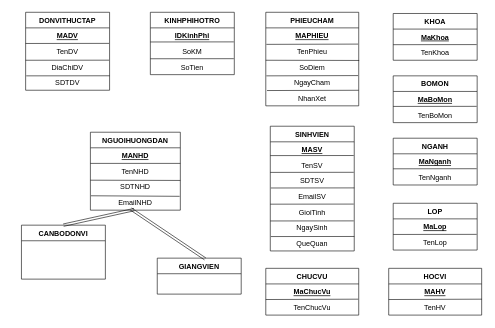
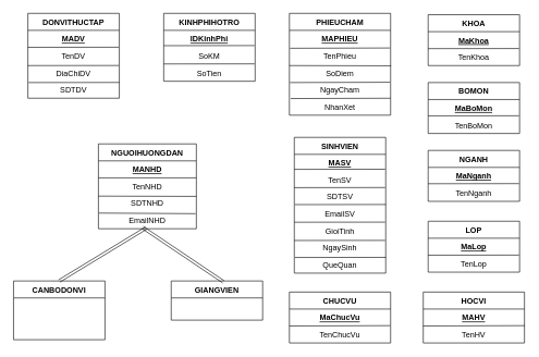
  <mxCell id="0" />
  <mxCell id="1" parent="0" />
  <mxCell id="2" value="DONVITHUCTAP" style="swimlane;fontStyle=1;childLayout=stackLayout;horizontal=1;startSize=26;fillColor=none;horizontalStack=0;resizeParent=1;resizeParentMax=0;resizeLast=0;collapsible=1;marginBottom=0;" parent="1" vertex="1"><mxGeometry x="42" y="20" width="140" height="130" as="geometry" /></mxCell>
  <mxCell id="3" value="MADV" style="text;strokeColor=none;fillColor=none;align=center;verticalAlign=top;spacingLeft=4;spacingRight=4;overflow=hidden;rotatable=0;points=[[0,0.5],[1,0.5]];portConstraint=eastwest;fontStyle=5" parent="2" vertex="1"><mxGeometry y="26" width="140" height="26" as="geometry" /></mxCell>
  <mxCell id="4" value="TenDV" style="text;strokeColor=none;fillColor=none;align=center;verticalAlign=top;spacingLeft=4;spacingRight=4;overflow=hidden;rotatable=0;points=[[0,0.5],[1,0.5]];portConstraint=eastwest;" parent="2" vertex="1"><mxGeometry y="52" width="140" height="26" as="geometry" /></mxCell>
  <mxCell id="5" value="" style="endArrow=none;html=1;entryX=0.994;entryY=0.687;entryDx=0;entryDy=0;entryPerimeter=0;" edge="1" parent="2"><mxGeometry width="50" height="50" relative="1" as="geometry"><mxPoint y="52" as="sourcePoint" /><mxPoint x="139.16" y="51.862" as="targetPoint" /></mxGeometry></mxCell>
  <mxCell id="6" value="DiaChiDV" style="text;strokeColor=none;fillColor=none;align=center;verticalAlign=top;spacingLeft=4;spacingRight=4;overflow=hidden;rotatable=0;points=[[0,0.5],[1,0.5]];portConstraint=eastwest;" parent="2" vertex="1"><mxGeometry y="78" width="140" height="26" as="geometry" /></mxCell>
  <mxCell id="7" value="SDTDV" style="text;strokeColor=none;fillColor=none;align=center;verticalAlign=top;spacingLeft=4;spacingRight=4;overflow=hidden;rotatable=0;points=[[0,0.5],[1,0.5]];portConstraint=eastwest;" parent="2" vertex="1"><mxGeometry y="104" width="140" height="26" as="geometry" /></mxCell>
  <mxCell id="8" value="NGUOIHUONGDAN" style="swimlane;fontStyle=1;childLayout=stackLayout;horizontal=1;startSize=26;fillColor=none;horizontalStack=0;resizeParent=1;resizeParentMax=0;resizeLast=0;collapsible=1;marginBottom=0;" parent="1" vertex="1"><mxGeometry x="150" y="220" width="150" height="130" as="geometry" /></mxCell>
  <mxCell id="9" value="MANHD" style="text;strokeColor=none;fillColor=none;align=center;verticalAlign=top;spacingLeft=4;spacingRight=4;overflow=hidden;rotatable=0;points=[[0,0.5],[1,0.5]];portConstraint=eastwest;fontStyle=5" parent="8" vertex="1"><mxGeometry y="26" width="150" height="26" as="geometry" /></mxCell>
  <mxCell id="10" value="" style="endArrow=none;html=1;" edge="1" parent="8"><mxGeometry width="50" height="50" relative="1" as="geometry"><mxPoint y="52" as="sourcePoint" /><mxPoint x="150" y="52" as="targetPoint" /></mxGeometry></mxCell>
  <mxCell id="11" value="" style="endArrow=none;html=1;entryX=1;entryY=0.093;entryDx=0;entryDy=0;entryPerimeter=0;" edge="1" parent="8" target="14"><mxGeometry width="50" height="50" relative="1" as="geometry"><mxPoint y="80" as="sourcePoint" /><mxPoint x="139.16" y="79.862" as="targetPoint" /></mxGeometry></mxCell>
  <mxCell id="12" value="" style="endArrow=none;html=1;entryX=0.992;entryY=0.111;entryDx=0;entryDy=0;entryPerimeter=0;" edge="1" parent="8" target="15"><mxGeometry width="50" height="50" relative="1" as="geometry"><mxPoint x="1" y="106" as="sourcePoint" /><mxPoint x="148" y="105" as="targetPoint" /></mxGeometry></mxCell>
  <mxCell id="13" value="TenNHD" style="text;strokeColor=none;fillColor=none;align=center;verticalAlign=top;spacingLeft=4;spacingRight=4;overflow=hidden;rotatable=0;points=[[0,0.5],[1,0.5]];portConstraint=eastwest;" parent="8" vertex="1"><mxGeometry y="52" width="150" height="26" as="geometry" /></mxCell>
  <mxCell id="14" value="SDTNHD" style="text;strokeColor=none;fillColor=none;align=center;verticalAlign=top;spacingLeft=4;spacingRight=4;overflow=hidden;rotatable=0;points=[[0,0.5],[1,0.5]];portConstraint=eastwest;" parent="8" vertex="1"><mxGeometry y="78" width="150" height="26" as="geometry" /></mxCell>
  <mxCell id="15" value="EmailNHD" style="text;strokeColor=none;fillColor=none;align=center;verticalAlign=top;spacingLeft=4;spacingRight=4;overflow=hidden;rotatable=0;points=[[0,0.5],[1,0.5]];portConstraint=eastwest;" parent="8" vertex="1"><mxGeometry y="104" width="150" height="26" as="geometry" /></mxCell>
  <mxCell id="16" value="KINHPHIHOTRO" style="swimlane;fontStyle=1;childLayout=stackLayout;horizontal=1;startSize=26;fillColor=none;horizontalStack=0;resizeParent=1;resizeParentMax=0;resizeLast=0;collapsible=1;marginBottom=0;" parent="1" vertex="1"><mxGeometry x="250" y="20" width="140" height="104" as="geometry" /></mxCell>
  <mxCell id="17" value="IDKinhPhi" style="text;strokeColor=none;fillColor=none;align=center;verticalAlign=top;spacingLeft=4;spacingRight=4;overflow=hidden;rotatable=0;points=[[0,0.5],[1,0.5]];portConstraint=eastwest;fontStyle=5" parent="16" vertex="1"><mxGeometry y="26" width="140" height="26" as="geometry" /></mxCell>
  <mxCell id="18" value="" style="endArrow=none;html=1;entryX=0.994;entryY=0.687;entryDx=0;entryDy=0;entryPerimeter=0;" edge="1" parent="16"><mxGeometry width="50" height="50" relative="1" as="geometry"><mxPoint y="49.5" as="sourcePoint" /><mxPoint x="139.16" y="49.362" as="targetPoint" /></mxGeometry></mxCell>
  <mxCell id="19" value="" style="endArrow=none;html=1;entryX=0.994;entryY=0.687;entryDx=0;entryDy=0;entryPerimeter=0;" edge="1" parent="16"><mxGeometry width="50" height="50" relative="1" as="geometry"><mxPoint y="77.5" as="sourcePoint" /><mxPoint x="139.16" y="77.362" as="targetPoint" /></mxGeometry></mxCell>
  <mxCell id="20" value="SoKM" style="text;strokeColor=none;fillColor=none;align=center;verticalAlign=top;spacingLeft=4;spacingRight=4;overflow=hidden;rotatable=0;points=[[0,0.5],[1,0.5]];portConstraint=eastwest;" parent="16" vertex="1"><mxGeometry y="52" width="140" height="26" as="geometry" /></mxCell>
  <mxCell id="21" value="SoTien" style="text;strokeColor=none;fillColor=none;align=center;verticalAlign=top;spacingLeft=4;spacingRight=4;overflow=hidden;rotatable=0;points=[[0,0.5],[1,0.5]];portConstraint=eastwest;" parent="16" vertex="1"><mxGeometry y="78" width="140" height="26" as="geometry" /></mxCell>
  <mxCell id="22" value="SINHVIEN" style="swimlane;fontStyle=1;childLayout=stackLayout;horizontal=1;startSize=26;fillColor=none;horizontalStack=0;resizeParent=1;resizeParentMax=0;resizeLast=0;collapsible=1;marginBottom=0;" parent="1" vertex="1"><mxGeometry x="450" y="210" width="140" height="208" as="geometry" /></mxCell>
  <mxCell id="23" value="MASV" style="text;strokeColor=none;fillColor=none;align=center;verticalAlign=top;spacingLeft=4;spacingRight=4;overflow=hidden;rotatable=0;points=[[0,0.5],[1,0.5]];portConstraint=eastwest;fontStyle=5" parent="22" vertex="1"><mxGeometry y="26" width="140" height="26" as="geometry" /></mxCell>
  <mxCell id="24" value="TenSV" style="text;strokeColor=none;fillColor=none;align=center;verticalAlign=top;spacingLeft=4;spacingRight=4;overflow=hidden;rotatable=0;points=[[0,0.5],[1,0.5]];portConstraint=eastwest;" parent="22" vertex="1"><mxGeometry y="52" width="140" height="26" as="geometry" /></mxCell>
  <mxCell id="25" value="SDTSV" style="text;strokeColor=none;fillColor=none;align=center;verticalAlign=top;spacingLeft=4;spacingRight=4;overflow=hidden;rotatable=0;points=[[0,0.5],[1,0.5]];portConstraint=eastwest;" parent="22" vertex="1"><mxGeometry y="78" width="140" height="26" as="geometry" /></mxCell>
  <mxCell id="26" value="" style="endArrow=none;html=1;entryX=0.994;entryY=0.687;entryDx=0;entryDy=0;entryPerimeter=0;" edge="1" parent="22"><mxGeometry width="50" height="50" relative="1" as="geometry"><mxPoint y="49" as="sourcePoint" /><mxPoint x="139.16" y="48.862" as="targetPoint" /></mxGeometry></mxCell>
  <mxCell id="27" value="" style="endArrow=none;html=1;entryX=0.994;entryY=0.687;entryDx=0;entryDy=0;entryPerimeter=0;" edge="1" parent="22"><mxGeometry width="50" height="50" relative="1" as="geometry"><mxPoint y="77" as="sourcePoint" /><mxPoint x="139.16" y="76.862" as="targetPoint" /></mxGeometry></mxCell>
  <mxCell id="28" value="" style="endArrow=none;html=1;entryX=0.994;entryY=0.687;entryDx=0;entryDy=0;entryPerimeter=0;" edge="1" parent="22"><mxGeometry width="50" height="50" relative="1" as="geometry"><mxPoint x="1" y="103" as="sourcePoint" /><mxPoint x="140.16" y="102.862" as="targetPoint" /></mxGeometry></mxCell>
  <mxCell id="29" value="EmailSV" style="text;strokeColor=none;fillColor=none;align=center;verticalAlign=top;spacingLeft=4;spacingRight=4;overflow=hidden;rotatable=0;points=[[0,0.5],[1,0.5]];portConstraint=eastwest;" parent="22" vertex="1"><mxGeometry y="104" width="140" height="26" as="geometry" /></mxCell>
  <mxCell id="30" value="" style="endArrow=none;html=1;entryX=0.994;entryY=0.687;entryDx=0;entryDy=0;entryPerimeter=0;" edge="1" parent="22"><mxGeometry width="50" height="50" relative="1" as="geometry"><mxPoint y="130" as="sourcePoint" /><mxPoint x="139.16" y="129.862" as="targetPoint" /></mxGeometry></mxCell>
  <mxCell id="31" value="" style="endArrow=none;html=1;entryX=0.994;entryY=0.687;entryDx=0;entryDy=0;entryPerimeter=0;" edge="1" parent="22"><mxGeometry width="50" height="50" relative="1" as="geometry"><mxPoint y="158" as="sourcePoint" /><mxPoint x="139.16" y="157.862" as="targetPoint" /></mxGeometry></mxCell>
  <mxCell id="32" value="" style="endArrow=none;html=1;entryX=0.994;entryY=0.687;entryDx=0;entryDy=0;entryPerimeter=0;" edge="1" parent="22"><mxGeometry width="50" height="50" relative="1" as="geometry"><mxPoint x="1" y="184" as="sourcePoint" /><mxPoint x="140.16" y="183.862" as="targetPoint" /></mxGeometry></mxCell>
  <mxCell id="33" value="GioiTinh" style="text;strokeColor=none;fillColor=none;align=center;verticalAlign=top;spacingLeft=4;spacingRight=4;overflow=hidden;rotatable=0;points=[[0,0.5],[1,0.5]];portConstraint=eastwest;" parent="22" vertex="1"><mxGeometry y="130" width="140" height="26" as="geometry" /></mxCell>
  <mxCell id="34" value="NgaySinh" style="text;strokeColor=none;fillColor=none;align=center;verticalAlign=top;spacingLeft=4;spacingRight=4;overflow=hidden;rotatable=0;points=[[0,0.5],[1,0.5]];portConstraint=eastwest;" parent="22" vertex="1"><mxGeometry y="156" width="140" height="26" as="geometry" /></mxCell>
  <mxCell id="35" value="QueQuan" style="text;strokeColor=none;fillColor=none;align=center;verticalAlign=top;spacingLeft=4;spacingRight=4;overflow=hidden;rotatable=0;points=[[0,0.5],[1,0.5]];portConstraint=eastwest;" parent="22" vertex="1"><mxGeometry y="182" width="140" height="26" as="geometry" /></mxCell>
  <mxCell id="36" value="GIANGVIEN" style="swimlane;fontStyle=1;childLayout=stackLayout;horizontal=1;startSize=26;fillColor=none;horizontalStack=0;resizeParent=1;resizeParentMax=0;resizeLast=0;collapsible=1;marginBottom=0;" parent="1" vertex="1"><mxGeometry x="261.5" y="430" width="140" height="60" as="geometry" /></mxCell>
  <mxCell id="37" value="LOP" style="swimlane;fontStyle=1;childLayout=stackLayout;horizontal=1;startSize=26;fillColor=none;horizontalStack=0;resizeParent=1;resizeParentMax=0;resizeLast=0;collapsible=1;marginBottom=0;" parent="1" vertex="1"><mxGeometry x="655" y="338.5" width="140" height="78" as="geometry" /></mxCell>
  <mxCell id="38" value="MaLop" style="text;strokeColor=none;fillColor=none;align=center;verticalAlign=top;spacingLeft=4;spacingRight=4;overflow=hidden;rotatable=0;points=[[0,0.5],[1,0.5]];portConstraint=eastwest;fontStyle=5" parent="37" vertex="1"><mxGeometry y="26" width="140" height="26" as="geometry" /></mxCell>
  <mxCell id="39" value="" style="endArrow=none;html=1;entryX=0.994;entryY=0.687;entryDx=0;entryDy=0;entryPerimeter=0;" edge="1" parent="37"><mxGeometry width="50" height="50" relative="1" as="geometry"><mxPoint y="52" as="sourcePoint" /><mxPoint x="139.16" y="51.862" as="targetPoint" /></mxGeometry></mxCell>
  <mxCell id="40" value="TenLop" style="text;strokeColor=none;fillColor=none;align=center;verticalAlign=top;spacingLeft=4;spacingRight=4;overflow=hidden;rotatable=0;points=[[0,0.5],[1,0.5]];portConstraint=eastwest;" parent="37" vertex="1"><mxGeometry y="52" width="140" height="26" as="geometry" /></mxCell>
  <mxCell id="41" value="NGANH" style="swimlane;fontStyle=1;childLayout=stackLayout;horizontal=1;startSize=26;fillColor=none;horizontalStack=0;resizeParent=1;resizeParentMax=0;resizeLast=0;collapsible=1;marginBottom=0;" parent="1" vertex="1"><mxGeometry x="655" y="230" width="140" height="78" as="geometry" /></mxCell>
  <mxCell id="42" value="MaNganh" style="text;strokeColor=none;fillColor=none;align=center;verticalAlign=top;spacingLeft=4;spacingRight=4;overflow=hidden;rotatable=0;points=[[0,0.5],[1,0.5]];portConstraint=eastwest;fontStyle=5" parent="41" vertex="1"><mxGeometry y="26" width="140" height="26" as="geometry" /></mxCell>
  <mxCell id="43" value="" style="endArrow=none;html=1;entryX=0.994;entryY=0.687;entryDx=0;entryDy=0;entryPerimeter=0;" edge="1" parent="41"><mxGeometry width="50" height="50" relative="1" as="geometry"><mxPoint y="51" as="sourcePoint" /><mxPoint x="139.16" y="50.862" as="targetPoint" /></mxGeometry></mxCell>
  <mxCell id="44" value="TenNganh" style="text;strokeColor=none;fillColor=none;align=center;verticalAlign=top;spacingLeft=4;spacingRight=4;overflow=hidden;rotatable=0;points=[[0,0.5],[1,0.5]];portConstraint=eastwest;" parent="41" vertex="1"><mxGeometry y="52" width="140" height="26" as="geometry" /></mxCell>
  <mxCell id="45" value="BOMON" style="swimlane;fontStyle=1;childLayout=stackLayout;horizontal=1;startSize=26;fillColor=none;horizontalStack=0;resizeParent=1;resizeParentMax=0;resizeLast=0;collapsible=1;marginBottom=0;" parent="1" vertex="1"><mxGeometry x="655" y="126" width="140" height="78" as="geometry" /></mxCell>
  <mxCell id="46" value="MaBoMon" style="text;strokeColor=none;fillColor=none;align=center;verticalAlign=top;spacingLeft=4;spacingRight=4;overflow=hidden;rotatable=0;points=[[0,0.5],[1,0.5]];portConstraint=eastwest;fontStyle=5" parent="45" vertex="1"><mxGeometry y="26" width="140" height="26" as="geometry" /></mxCell>
  <mxCell id="47" value="" style="endArrow=none;html=1;entryX=0.994;entryY=0.687;entryDx=0;entryDy=0;entryPerimeter=0;" edge="1" parent="45"><mxGeometry width="50" height="50" relative="1" as="geometry"><mxPoint y="51" as="sourcePoint" /><mxPoint x="139.16" y="50.862" as="targetPoint" /></mxGeometry></mxCell>
  <mxCell id="48" value="TenBoMon" style="text;strokeColor=none;fillColor=none;align=center;verticalAlign=top;spacingLeft=4;spacingRight=4;overflow=hidden;rotatable=0;points=[[0,0.5],[1,0.5]];portConstraint=eastwest;" parent="45" vertex="1"><mxGeometry y="52" width="140" height="26" as="geometry" /></mxCell>
  <mxCell id="49" value="KHOA" style="swimlane;fontStyle=1;childLayout=stackLayout;horizontal=1;startSize=26;fillColor=none;horizontalStack=0;resizeParent=1;resizeParentMax=0;resizeLast=0;collapsible=1;marginBottom=0;" parent="1" vertex="1"><mxGeometry x="655" y="22" width="140" height="78" as="geometry" /></mxCell>
  <mxCell id="50" value="MaKhoa" style="text;strokeColor=none;fillColor=none;align=center;verticalAlign=top;spacingLeft=4;spacingRight=4;overflow=hidden;rotatable=0;points=[[0,0.5],[1,0.5]];portConstraint=eastwest;fontStyle=5" parent="49" vertex="1"><mxGeometry y="26" width="140" height="26" as="geometry" /></mxCell>
  <mxCell id="51" value="" style="endArrow=none;html=1;entryX=0.994;entryY=0.687;entryDx=0;entryDy=0;entryPerimeter=0;" edge="1" parent="49"><mxGeometry width="50" height="50" relative="1" as="geometry"><mxPoint y="52" as="sourcePoint" /><mxPoint x="139.16" y="51.862" as="targetPoint" /></mxGeometry></mxCell>
  <mxCell id="52" value="TenKhoa" style="text;strokeColor=none;fillColor=none;align=center;verticalAlign=top;spacingLeft=4;spacingRight=4;overflow=hidden;rotatable=0;points=[[0,0.5],[1,0.5]];portConstraint=eastwest;" parent="49" vertex="1"><mxGeometry y="52" width="140" height="26" as="geometry" /></mxCell>
- <mxCell id="53" value="CANBODONVI" style="swimlane;fontStyle=1;childLayout=stackLayout;horizontal=1;startSize=26;fillColor=none;horizontalStack=0;resizeParent=1;resizeParentMax=0;resizeLast=0;collapsible=1;marginBottom=0;" parent="1" vertex="1"><mxGeometry x="35" y="375" width="140" height="90" as="geometry" /></mxCell>
+ <mxCell id="53" value="CANBODONVI" style="swimlane;fontStyle=1;childLayout=stackLayout;horizontal=1;startSize=26;fillColor=none;horizontalStack=0;resizeParent=1;resizeParentMax=0;resizeLast=0;collapsible=1;marginBottom=0;" parent="1" vertex="1"><mxGeometry x="20" y="430" width="140" height="90" as="geometry" /></mxCell>
  <mxCell id="54" value="" style="shape=link;html=1;exitX=0.5;exitY=0;exitDx=0;exitDy=0;entryX=0.487;entryY=0.962;entryDx=0;entryDy=0;entryPerimeter=0;" parent="1" source="53" target="15" edge="1"><mxGeometry width="50" height="50" relative="1" as="geometry"><mxPoint x="232.5" y="398.5" as="sourcePoint" /><mxPoint x="282.5" y="348.5" as="targetPoint" /></mxGeometry></mxCell>
  <mxCell id="55" value="" style="shape=link;html=1;exitX=0.571;exitY=0.022;exitDx=0;exitDy=0;entryX=0.487;entryY=0.962;entryDx=0;entryDy=0;entryPerimeter=0;exitPerimeter=0;" parent="1" source="36" edge="1"><mxGeometry width="50" height="50" relative="1" as="geometry"><mxPoint x="72.5" y="430" as="sourcePoint" /><mxPoint x="217.55" y="348.012" as="targetPoint" /></mxGeometry></mxCell>
  <mxCell id="56" value="HOCVI" style="swimlane;fontStyle=1;childLayout=stackLayout;horizontal=1;startSize=26;fillColor=none;horizontalStack=0;resizeParent=1;resizeParentMax=0;resizeLast=0;collapsible=1;marginBottom=0;" parent="1" vertex="1"><mxGeometry x="647.5" y="447" width="155" height="78" as="geometry" /></mxCell>
  <mxCell id="57" value="MAHV" style="text;strokeColor=none;fillColor=none;align=center;verticalAlign=top;spacingLeft=4;spacingRight=4;overflow=hidden;rotatable=0;points=[[0,0.5],[1,0.5]];portConstraint=eastwest;fontStyle=5" parent="56" vertex="1"><mxGeometry y="26" width="155" height="26" as="geometry" /></mxCell>
  <mxCell id="58" value="" style="endArrow=none;html=1;entryX=1.003;entryY=-0.022;entryDx=0;entryDy=0;entryPerimeter=0;" edge="1" parent="56" target="59"><mxGeometry width="50" height="50" relative="1" as="geometry"><mxPoint y="52" as="sourcePoint" /><mxPoint x="139.16" y="51.862" as="targetPoint" /></mxGeometry></mxCell>
  <mxCell id="59" value="TenHV" style="text;strokeColor=none;fillColor=none;align=center;verticalAlign=top;spacingLeft=4;spacingRight=4;overflow=hidden;rotatable=0;points=[[0,0.5],[1,0.5]];portConstraint=eastwest;" parent="56" vertex="1"><mxGeometry y="52" width="155" height="26" as="geometry" /></mxCell>
  <mxCell id="60" value="CHUCVU" style="swimlane;fontStyle=1;childLayout=stackLayout;horizontal=1;startSize=26;fillColor=none;horizontalStack=0;resizeParent=1;resizeParentMax=0;resizeLast=0;collapsible=1;marginBottom=0;" parent="1" vertex="1"><mxGeometry x="442.5" y="447" width="155" height="78" as="geometry" /></mxCell>
  <mxCell id="61" value="MaChucVu" style="text;strokeColor=none;fillColor=none;align=center;verticalAlign=top;spacingLeft=4;spacingRight=4;overflow=hidden;rotatable=0;points=[[0,0.5],[1,0.5]];portConstraint=eastwest;fontStyle=5" parent="60" vertex="1"><mxGeometry y="26" width="155" height="26" as="geometry" /></mxCell>
  <mxCell id="62" style="edgeStyle=none;orthogonalLoop=1;jettySize=auto;html=1;endArrow=none;" edge="1" parent="60"><mxGeometry relative="1" as="geometry"><mxPoint x="70" y="52" as="sourcePoint" /><mxPoint x="70" y="52" as="targetPoint" /></mxGeometry></mxCell>
  <mxCell id="63" value="" style="endArrow=none;html=1;entryX=0.995;entryY=-0.022;entryDx=0;entryDy=0;entryPerimeter=0;" edge="1" parent="60" target="64"><mxGeometry width="50" height="50" relative="1" as="geometry"><mxPoint y="52" as="sourcePoint" /><mxPoint x="139.16" y="51.862" as="targetPoint" /></mxGeometry></mxCell>
  <mxCell id="64" value="TenChucVu" style="text;strokeColor=none;fillColor=none;align=center;verticalAlign=top;spacingLeft=4;spacingRight=4;overflow=hidden;rotatable=0;points=[[0,0.5],[1,0.5]];portConstraint=eastwest;" parent="60" vertex="1"><mxGeometry y="52" width="155" height="26" as="geometry" /></mxCell>
  <mxCell id="65" value="PHIEUCHAM" style="swimlane;fontStyle=1;childLayout=stackLayout;horizontal=1;startSize=26;fillColor=none;horizontalStack=0;resizeParent=1;resizeParentMax=0;resizeLast=0;collapsible=1;marginBottom=0;" parent="1" vertex="1"><mxGeometry x="442.5" y="20" width="155" height="156" as="geometry" /></mxCell>
  <mxCell id="66" value="MAPHIEU" style="text;strokeColor=none;fillColor=none;align=center;verticalAlign=top;spacingLeft=4;spacingRight=4;overflow=hidden;rotatable=0;points=[[0,0.5],[1,0.5]];portConstraint=eastwest;fontStyle=5" parent="65" vertex="1"><mxGeometry y="26" width="155" height="26" as="geometry" /></mxCell>
  <mxCell id="67" value="" style="endArrow=none;html=1;entryX=0.993;entryY=0.06;entryDx=0;entryDy=0;entryPerimeter=0;" edge="1" parent="65"><mxGeometry width="50" height="50" relative="1" as="geometry"><mxPoint x="1" y="53.5" as="sourcePoint" /><mxPoint x="153.915" y="53.06" as="targetPoint" /></mxGeometry></mxCell>
  <mxCell id="68" value="TenPhieu" style="text;strokeColor=none;fillColor=none;align=center;verticalAlign=top;spacingLeft=4;spacingRight=4;overflow=hidden;rotatable=0;points=[[0,0.5],[1,0.5]];portConstraint=eastwest;" parent="65" vertex="1"><mxGeometry y="52" width="155" height="26" as="geometry" /></mxCell>
  <mxCell id="69" value="" style="endArrow=none;html=1;entryX=1.005;entryY=0.09;entryDx=0;entryDy=0;entryPerimeter=0;" edge="1" parent="65" target="71"><mxGeometry width="50" height="50" relative="1" as="geometry"><mxPoint y="80" as="sourcePoint" /><mxPoint x="139.16" y="79.862" as="targetPoint" /></mxGeometry></mxCell>
  <mxCell id="70" value="" style="endArrow=none;html=1;entryX=0.993;entryY=0.06;entryDx=0;entryDy=0;entryPerimeter=0;" edge="1" parent="65" target="72"><mxGeometry width="50" height="50" relative="1" as="geometry"><mxPoint x="1" y="106" as="sourcePoint" /><mxPoint x="140.16" y="105.862" as="targetPoint" /></mxGeometry></mxCell>
  <mxCell id="71" value="SoDiem" style="text;strokeColor=none;fillColor=none;align=center;verticalAlign=top;spacingLeft=4;spacingRight=4;overflow=hidden;rotatable=0;points=[[0,0.5],[1,0.5]];portConstraint=eastwest;" parent="65" vertex="1"><mxGeometry y="78" width="155" height="26" as="geometry" /></mxCell>
  <mxCell id="72" value="NgayCham" style="text;strokeColor=none;fillColor=none;align=center;verticalAlign=top;spacingLeft=4;spacingRight=4;overflow=hidden;rotatable=0;points=[[0,0.5],[1,0.5]];portConstraint=eastwest;" parent="65" vertex="1"><mxGeometry y="104" width="155" height="26" as="geometry" /></mxCell>
  <mxCell id="73" value="" style="endArrow=none;html=1;entryX=0.993;entryY=0.06;entryDx=0;entryDy=0;entryPerimeter=0;" edge="1" parent="65"><mxGeometry width="50" height="50" relative="1" as="geometry"><mxPoint x="2" y="130.5" as="sourcePoint" /><mxPoint x="154.915" y="130.06" as="targetPoint" /></mxGeometry></mxCell>
  <mxCell id="74" value="NhanXet" style="text;strokeColor=none;fillColor=none;align=center;verticalAlign=top;spacingLeft=4;spacingRight=4;overflow=hidden;rotatable=0;points=[[0,0.5],[1,0.5]];portConstraint=eastwest;" parent="65" vertex="1"><mxGeometry y="130" width="155" height="26" as="geometry" /></mxCell>
  <mxCell id="75" value="" style="endArrow=none;html=1;entryX=0.994;entryY=0.687;entryDx=0;entryDy=0;entryPerimeter=0;" edge="1" parent="1"><mxGeometry width="50" height="50" relative="1" as="geometry"><mxPoint x="42" y="100" as="sourcePoint" /><mxPoint x="181.16" y="99.862" as="targetPoint" /></mxGeometry></mxCell>
  <mxCell id="76" value="" style="endArrow=none;html=1;entryX=0.994;entryY=0.687;entryDx=0;entryDy=0;entryPerimeter=0;" edge="1" parent="1"><mxGeometry width="50" height="50" relative="1" as="geometry"><mxPoint x="43" y="126" as="sourcePoint" /><mxPoint x="182.16" y="125.862" as="targetPoint" /></mxGeometry></mxCell>
